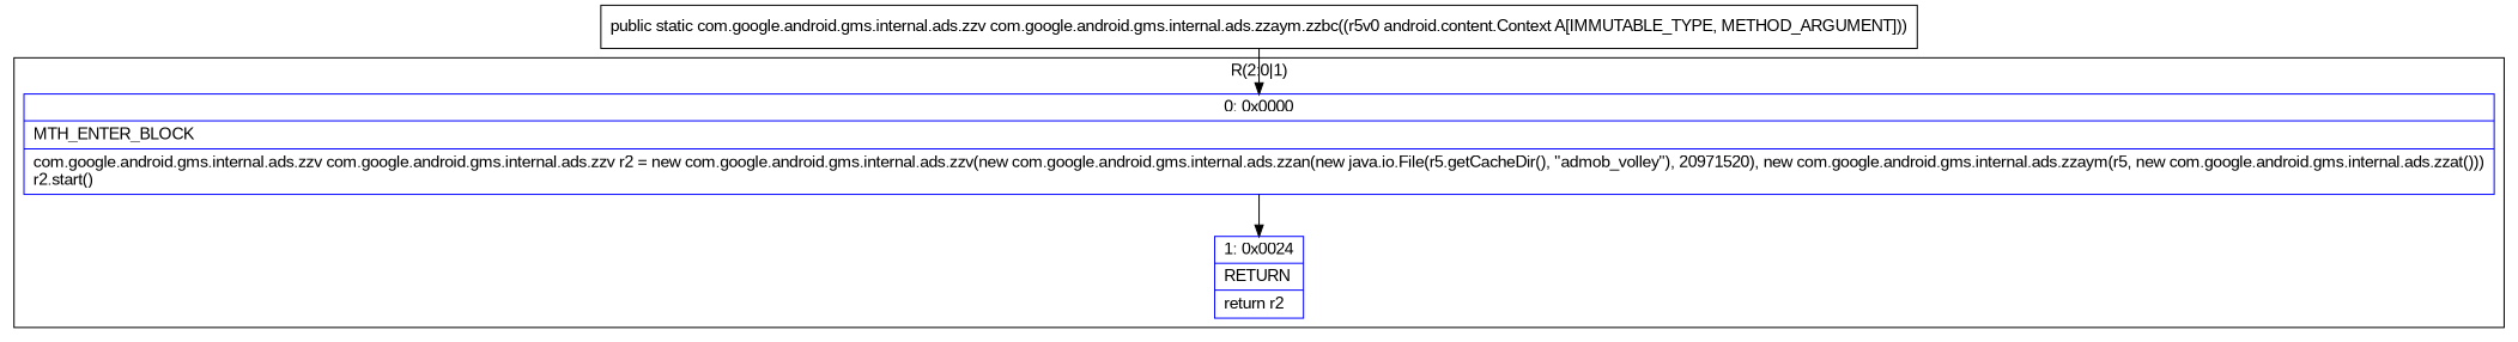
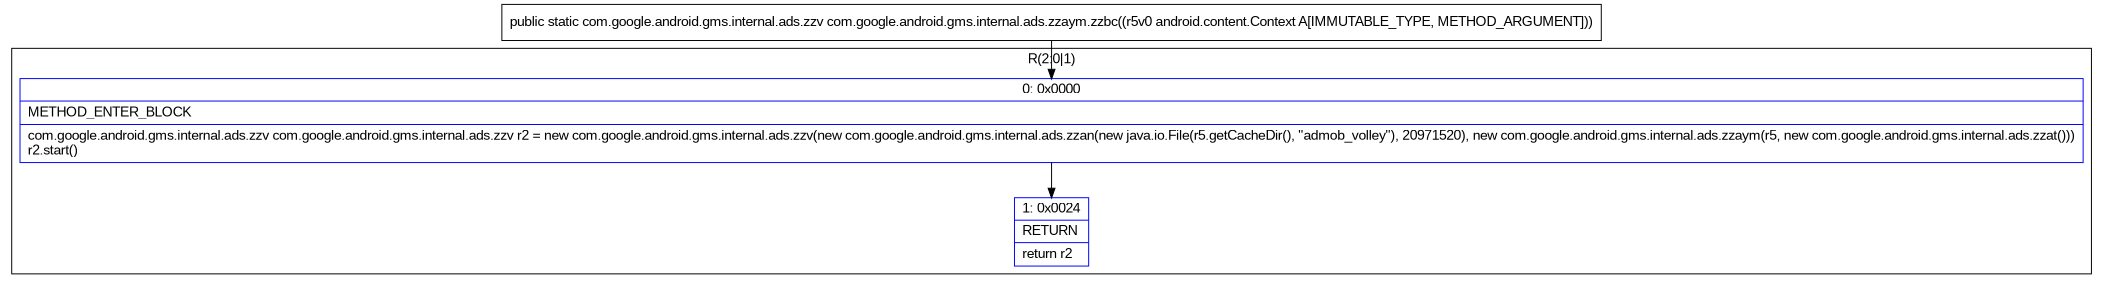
  digraph {
    fontname="Liberation Sans"
    node [color=blue shape=record fontname="Liberation Sans"]
    edge [fontname="Liberation Sans"]
-   n1 [label="{0\:\ 0x0000|MTH_ENTER_BLOCK\l|com.google.android.gms.internal.ads.zzv com.google.android.gms.internal.ads.zzv r2 = new com.google.android.gms.internal.ads.zzv(new com.google.android.gms.internal.ads.zzan(new java.io.File(r5.getCacheDir(), \"admob_volley\"), 20971520), new com.google.android.gms.internal.ads.zzaym(r5, new com.google.android.gms.internal.ads.zzat()))\lr2.start()\l}"]
+   n1 [label="{0\:\ 0x0000|METHOD_ENTER_BLOCK\l|com.google.android.gms.internal.ads.zzv com.google.android.gms.internal.ads.zzv r2 = new com.google.android.gms.internal.ads.zzv(new com.google.android.gms.internal.ads.zzan(new java.io.File(r5.getCacheDir(), \"admob_volley\"), 20971520), new com.google.android.gms.internal.ads.zzaym(r5, new com.google.android.gms.internal.ads.zzat()))\lr2.start()\l}"]
    n2 [label="{1\:\ 0x0024|RETURN\l|return r2\l}"]
    n3 [label="{public static com.google.android.gms.internal.ads.zzv com.google.android.gms.internal.ads.zzaym.zzbc((r5v0 android.content.Context A[IMMUTABLE_TYPE, METHOD_ARGUMENT])) }" color=""]
    subgraph cluster_1 {
      label="R(2:0|1)"
      n1
      n2
    }
    n1 -> n2
    n3 -> n1
  }
